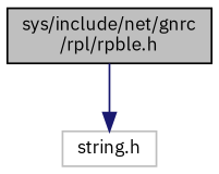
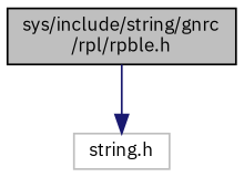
  digraph {
    fontname="IBM Plex Sans"
    node [fontname="IBM Plex Sans" fontsize=10 shape=record style=filled]
-   n1 [color=black fillcolor=grey75 fontcolor=black height=0.2 label="sys/include/net/gnrc\l/rpl/rpble.h" width=0.4]
+   n1 [color=black fillcolor=grey75 fontcolor=black height=0.2 label="sys/include/string/gnrc\l/rpl/rpble.h" width=0.4]
    n2 [color=grey75 fillcolor=white height=0.2 label="string.h" width=0.4]
    n1 -> n2 [color=midnightblue fontname="IBM Plex Sans" fontsize=10 labelfontname=Helvetica labelfontsize=10 style=solid]
  }
